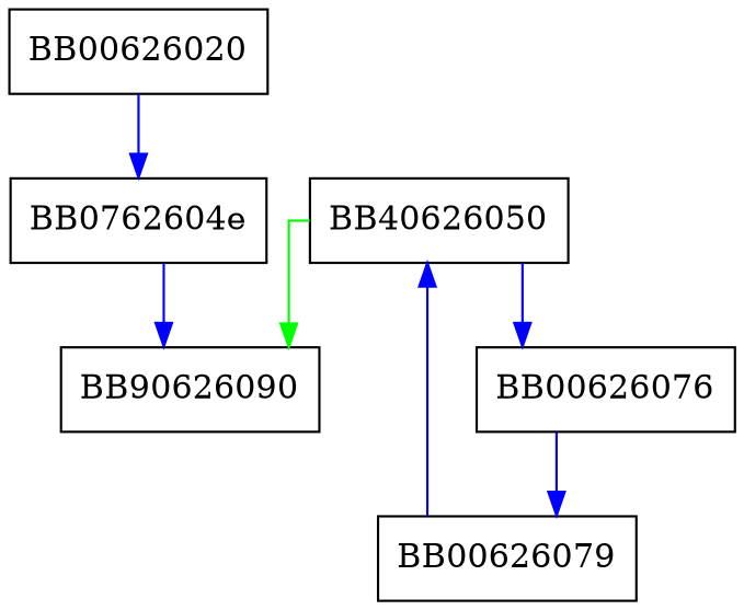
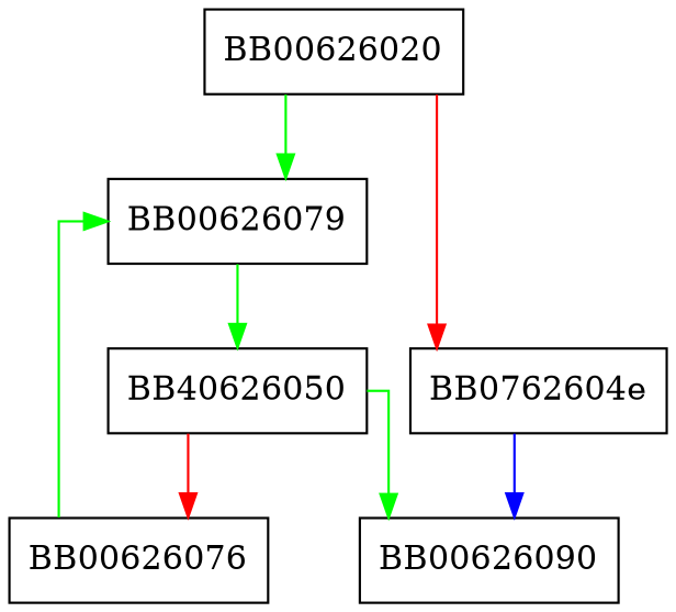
  digraph {
    splines=ortho
    node [shape=box]
    edge [color=green]
    BB00626020
    BB00626079
    n3 [label=BB0762604e]
    n4 [label=BB40626050]
-   BB00626090 [label=BB90626090]
+   BB00626090
    BB00626076
-   BB00626020 -> n3 [color=blue]
-   BB00626079 -> n4 [color=blue]
+   BB00626020 -> BB00626079
+   BB00626020 -> n3 [color=red]
+   BB00626079 -> n4
    n3 -> BB00626090 [color=blue]
    n4 -> BB00626090
-   n4 -> BB00626076 [color=blue]
-   BB00626076 -> BB00626079 [color=blue]
+   n4 -> BB00626076 [color=red]
+   BB00626076 -> BB00626079
  }
